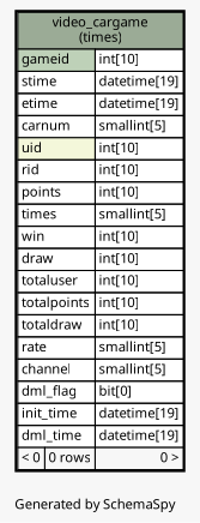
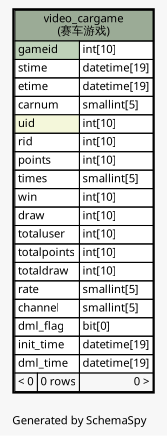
  digraph {
    bgcolor="#f7f7f7"
    fontname="Microsoft YaHei"
    fontsize=11
    label="\nGenerated by SchemaSpy"
    labeljust=l
    nodesep=0.18
    rankdir=RL
    ranksep=0.46
-   n1 [fontname="Microsoft YaHei" fontsize=11 label=<     <TABLE BORDER="2" CELLBORDER="1" CELLSPACING="0" BGCOLOR="#ffffff">       <TR><TD COLSPAN="3" BGCOLOR="#9bab96" ALIGN="CENTER">video_cargame<br/>(times)</TD></TR>       <TR><TD PORT="gameid" COLSPAN="2" BGCOLOR="#bed1b8" ALIGN="LEFT">gameid</TD><TD PORT="gameid.type" ALIGN="LEFT">int[10]</TD></TR>       <TR><TD PORT="stime" COLSPAN="2" ALIGN="LEFT">stime</TD><TD PORT="stime.type" ALIGN="LEFT">datetime[19]</TD></TR>       <TR><TD PORT="etime" COLSPAN="2" ALIGN="LEFT">etime</TD><TD PORT="etime.type" ALIGN="LEFT">datetime[19]</TD></TR>       <TR><TD PORT="carnum" COLSPAN="2" ALIGN="LEFT">carnum</TD><TD PORT="carnum.type" ALIGN="LEFT">smallint[5]</TD></TR>       <TR><TD PORT="uid" COLSPAN="2" BGCOLOR="#f4f7da" ALIGN="LEFT">uid</TD><TD PORT="uid.type" ALIGN="LEFT">int[10]</TD></TR>       <TR><TD PORT="rid" COLSPAN="2" ALIGN="LEFT">rid</TD><TD PORT="rid.type" ALIGN="LEFT">int[10]</TD></TR>       <TR><TD PORT="points" COLSPAN="2" ALIGN="LEFT">points</TD><TD PORT="points.type" ALIGN="LEFT">int[10]</TD></TR>       <TR><TD PORT="times" COLSPAN="2" ALIGN="LEFT">times</TD><TD PORT="times.type" ALIGN="LEFT">smallint[5]</TD></TR>       <TR><TD PORT="win" COLSPAN="2" ALIGN="LEFT">win</TD><TD PORT="win.type" ALIGN="LEFT">int[10]</TD></TR>       <TR><TD PORT="draw" COLSPAN="2" ALIGN="LEFT">draw</TD><TD PORT="draw.type" ALIGN="LEFT">int[10]</TD></TR>       <TR><TD PORT="totaluser" COLSPAN="2" ALIGN="LEFT">totaluser</TD><TD PORT="totaluser.type" ALIGN="LEFT">int[10]</TD></TR>       <TR><TD PORT="totalpoints" COLSPAN="2" ALIGN="LEFT">totalpoints</TD><TD PORT="totalpoints.type" ALIGN="LEFT">int[10]</TD></TR>       <TR><TD PORT="totaldraw" COLSPAN="2" ALIGN="LEFT">totaldraw</TD><TD PORT="totaldraw.type" ALIGN="LEFT">int[10]</TD></TR>       <TR><TD PORT="rate" COLSPAN="2" ALIGN="LEFT">rate</TD><TD PORT="rate.type" ALIGN="LEFT">smallint[5]</TD></TR>       <TR><TD PORT="channel" COLSPAN="2" ALIGN="LEFT">channel</TD><TD PORT="channel.type" ALIGN="LEFT">smallint[5]</TD></TR>       <TR><TD PORT="dml_flag" COLSPAN="2" ALIGN="LEFT">dml_flag</TD><TD PORT="dml_flag.type" ALIGN="LEFT">bit[0]</TD></TR>       <TR><TD PORT="init_time" COLSPAN="2" ALIGN="LEFT">init_time</TD><TD PORT="init_time.type" ALIGN="LEFT">datetime[19]</TD></TR>       <TR><TD PORT="dml_time" COLSPAN="2" ALIGN="LEFT">dml_time</TD><TD PORT="dml_time.type" ALIGN="LEFT">datetime[19]</TD></TR>       <TR><TD ALIGN="LEFT" BGCOLOR="#f7f7f7">&lt; 0</TD><TD ALIGN="RIGHT" BGCOLOR="#f7f7f7">0 rows</TD><TD ALIGN="RIGHT" BGCOLOR="#f7f7f7">0 &gt;</TD></TR>     </TABLE>> shape=plaintext]
+   n1 [fontname="Microsoft YaHei" fontsize=11 label=<     <TABLE BORDER="2" CELLBORDER="1" CELLSPACING="0" BGCOLOR="#ffffff">       <TR><TD COLSPAN="3" BGCOLOR="#9bab96" ALIGN="CENTER">video_cargame<br/>(赛车游戏)</TD></TR>       <TR><TD PORT="gameid" COLSPAN="2" BGCOLOR="#bed1b8" ALIGN="LEFT">gameid</TD><TD PORT="gameid.type" ALIGN="LEFT">int[10]</TD></TR>       <TR><TD PORT="stime" COLSPAN="2" ALIGN="LEFT">stime</TD><TD PORT="stime.type" ALIGN="LEFT">datetime[19]</TD></TR>       <TR><TD PORT="etime" COLSPAN="2" ALIGN="LEFT">etime</TD><TD PORT="etime.type" ALIGN="LEFT">datetime[19]</TD></TR>       <TR><TD PORT="carnum" COLSPAN="2" ALIGN="LEFT">carnum</TD><TD PORT="carnum.type" ALIGN="LEFT">smallint[5]</TD></TR>       <TR><TD PORT="uid" COLSPAN="2" BGCOLOR="#f4f7da" ALIGN="LEFT">uid</TD><TD PORT="uid.type" ALIGN="LEFT">int[10]</TD></TR>       <TR><TD PORT="rid" COLSPAN="2" ALIGN="LEFT">rid</TD><TD PORT="rid.type" ALIGN="LEFT">int[10]</TD></TR>       <TR><TD PORT="points" COLSPAN="2" ALIGN="LEFT">points</TD><TD PORT="points.type" ALIGN="LEFT">int[10]</TD></TR>       <TR><TD PORT="times" COLSPAN="2" ALIGN="LEFT">times</TD><TD PORT="times.type" ALIGN="LEFT">smallint[5]</TD></TR>       <TR><TD PORT="win" COLSPAN="2" ALIGN="LEFT">win</TD><TD PORT="win.type" ALIGN="LEFT">int[10]</TD></TR>       <TR><TD PORT="draw" COLSPAN="2" ALIGN="LEFT">draw</TD><TD PORT="draw.type" ALIGN="LEFT">int[10]</TD></TR>       <TR><TD PORT="totaluser" COLSPAN="2" ALIGN="LEFT">totaluser</TD><TD PORT="totaluser.type" ALIGN="LEFT">int[10]</TD></TR>       <TR><TD PORT="totalpoints" COLSPAN="2" ALIGN="LEFT">totalpoints</TD><TD PORT="totalpoints.type" ALIGN="LEFT">int[10]</TD></TR>       <TR><TD PORT="totaldraw" COLSPAN="2" ALIGN="LEFT">totaldraw</TD><TD PORT="totaldraw.type" ALIGN="LEFT">int[10]</TD></TR>       <TR><TD PORT="rate" COLSPAN="2" ALIGN="LEFT">rate</TD><TD PORT="rate.type" ALIGN="LEFT">smallint[5]</TD></TR>       <TR><TD PORT="channel" COLSPAN="2" ALIGN="LEFT">channel</TD><TD PORT="channel.type" ALIGN="LEFT">smallint[5]</TD></TR>       <TR><TD PORT="dml_flag" COLSPAN="2" ALIGN="LEFT">dml_flag</TD><TD PORT="dml_flag.type" ALIGN="LEFT">bit[0]</TD></TR>       <TR><TD PORT="init_time" COLSPAN="2" ALIGN="LEFT">init_time</TD><TD PORT="init_time.type" ALIGN="LEFT">datetime[19]</TD></TR>       <TR><TD PORT="dml_time" COLSPAN="2" ALIGN="LEFT">dml_time</TD><TD PORT="dml_time.type" ALIGN="LEFT">datetime[19]</TD></TR>       <TR><TD ALIGN="LEFT" BGCOLOR="#f7f7f7">&lt; 0</TD><TD ALIGN="RIGHT" BGCOLOR="#f7f7f7">0 rows</TD><TD ALIGN="RIGHT" BGCOLOR="#f7f7f7">0 &gt;</TD></TR>     </TABLE>> shape=plaintext]
  }
